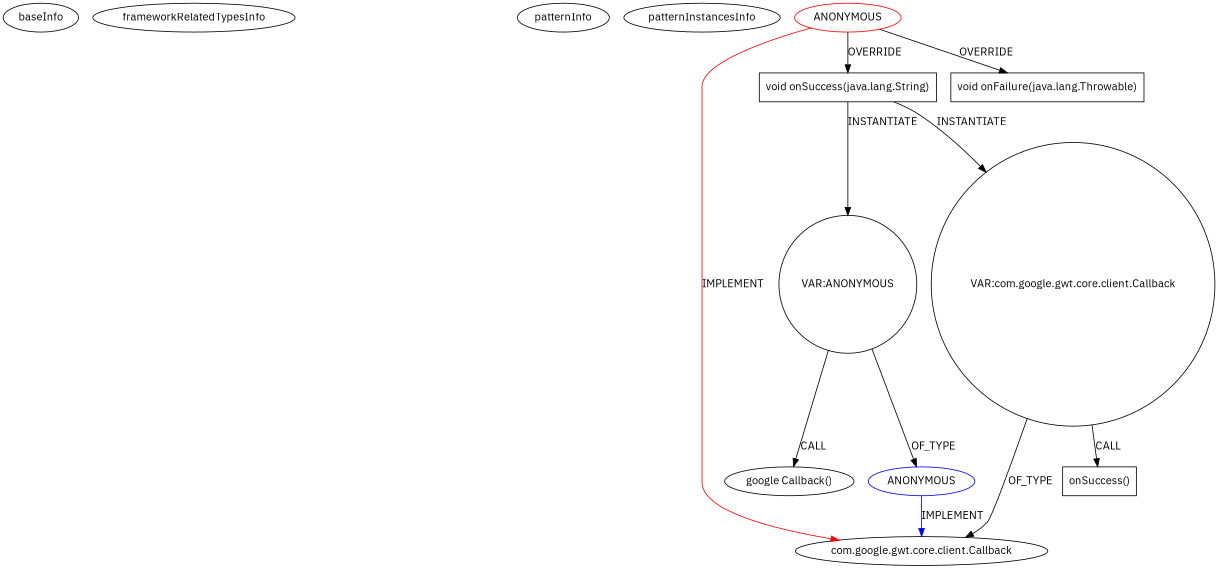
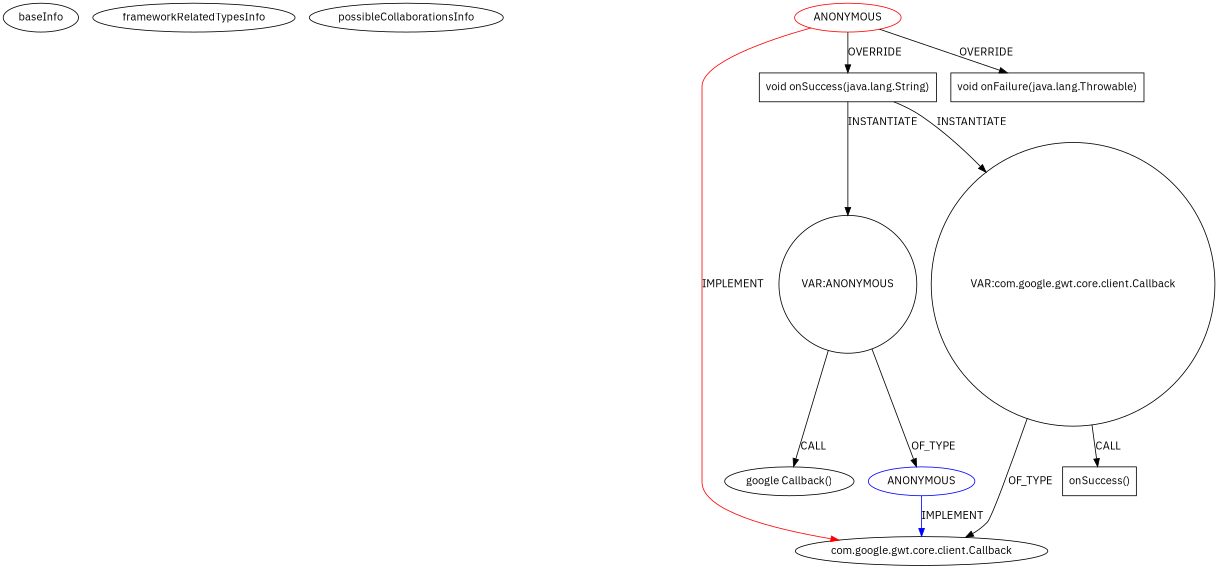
  digraph {
    fontname="IBM Plex Sans"
    node [fontname="IBM Plex Sans" isFrameworkType=false]
    edge [fontname="IBM Plex Sans"]
    baseInfo [category=pattern graphId=1256 isAnonymous=true possibleRelation=true isFrameworkType=""]
    frameworkRelatedTypesInfo [0="com.google.gwt.core.client.Callback" isFrameworkType=""]
-   patternInfo [frequency=2.0 patternRootClient=0 isFrameworkType=""]
-   patternInstancesInfo [0="Cauac-GXTProject~/Cauac-GXTProject/GXTProject-master/src/main/java/gxtproject/client/Main.java~void load(main.java.gxtproject.client.Main.PhotoLoadConfig,com.google.gwt.core.client.Callback)~78" 1="Cauac-GXTProject~/Cauac-GXTProject/GXTProject-master/src/main/java/gxtproject/client/Main.java~void onSuccess(java.lang.String)~79" isFrameworkType=""]
+   possibleCollaborationsInfo [0="1256~INSTANTIATION-OVERRIDING_METHOD_DECLARATION-~com.google.gwt.core.client.Callback ~com.google.gwt.core.client.Callback ~true~true" isFrameworkType=""]
    n6 [label="google Callback()" vertexType=CONSTRUCTOR_CALL]
    n7 [label="VAR:ANONYMOUS" shape=circle vertexType=VARIABLE_EXPRESION]
    n8 [color=blue label=ANONYMOUS vertexType=REFERENCE_ANONYMOUS_DECLARATION]
    n9 [label="com.google.gwt.core.client.Callback" vertexType=FRAMEWORK_INTERFACE_TYPE]
    n10 [label="void onSuccess(java.lang.String)" shape=box vertexType=OVERRIDING_METHOD_DECLARATION]
    n11 [label="VAR:com.google.gwt.core.client.Callback" shape=circle vertexType=VARIABLE_EXPRESION]
    n12 [label="onSuccess()" shape=box vertexType=INSIDE_CALL]
    n13 [color=red label=ANONYMOUS vertexType=ROOT_ANONYMOUS_DECLARATION]
    n14 [label="void onFailure(java.lang.Throwable)" shape=box vertexType=OVERRIDING_METHOD_DECLARATION]
    n7 -> n6 [label=CALL]
    n7 -> n8 [label=OF_TYPE]
    n8 -> n9 [color=blue label=IMPLEMENT]
    n10 -> n7 [label=INSTANTIATE]
    n10 -> n11 [label=INSTANTIATE]
    n11 -> n9 [label=OF_TYPE]
    n11 -> n12 [label=CALL]
    n13 -> n9 [color=red label=IMPLEMENT]
    n13 -> n10 [label=OVERRIDE]
    n13 -> n14 [label=OVERRIDE]
  }
